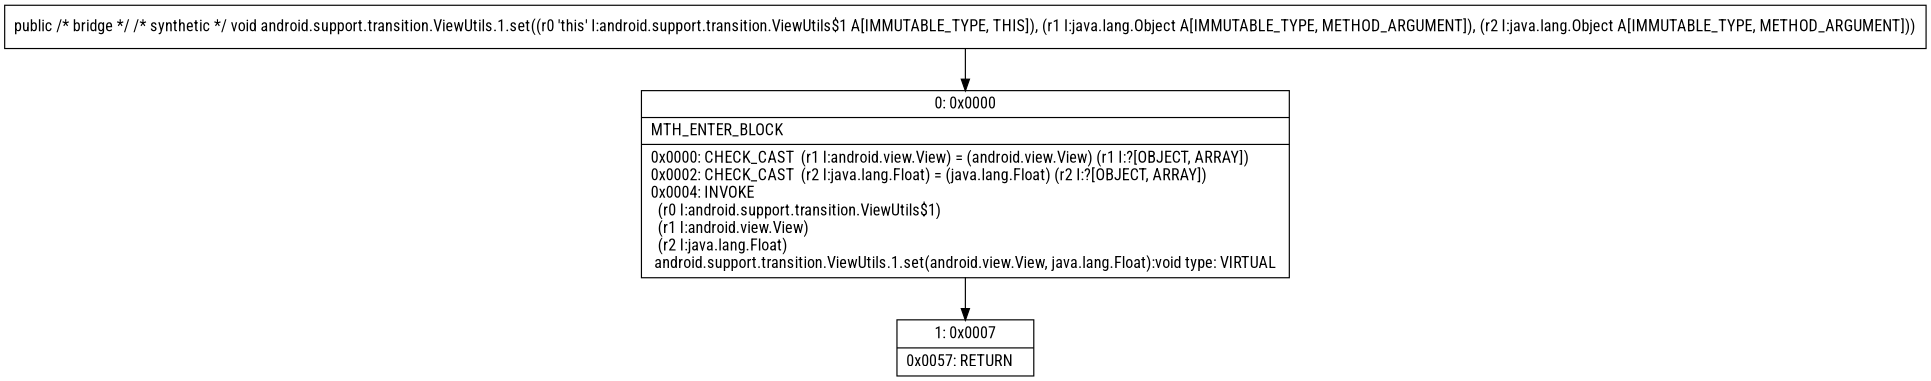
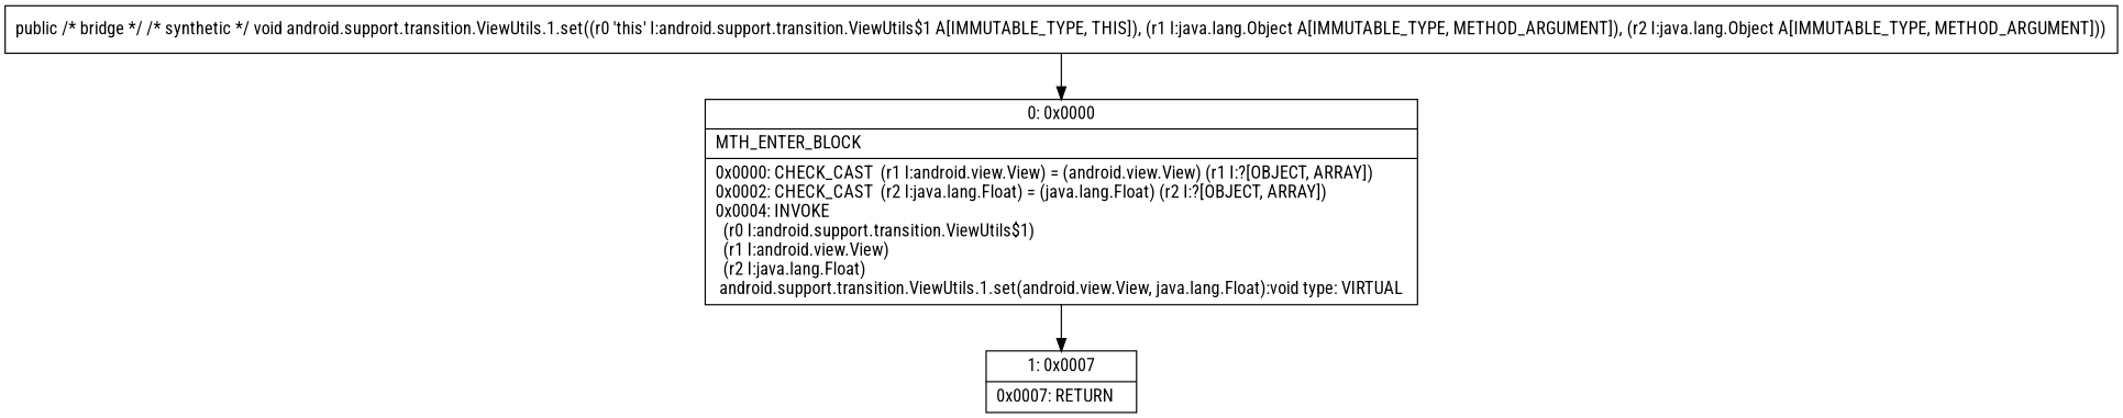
  digraph {
    fontname="Roboto Condensed"
    node [shape=record fontname="Roboto Condensed"]
    edge [fontname="Roboto Condensed"]
    n1 [label="{0\:\ 0x0000|MTH_ENTER_BLOCK\l|0x0000: CHECK_CAST  (r1 I:android.view.View) = (android.view.View) (r1 I:?[OBJECT, ARRAY]) \l0x0002: CHECK_CAST  (r2 I:java.lang.Float) = (java.lang.Float) (r2 I:?[OBJECT, ARRAY]) \l0x0004: INVOKE  \l  (r0 I:android.support.transition.ViewUtils$1)\l  (r1 I:android.view.View)\l  (r2 I:java.lang.Float)\l android.support.transition.ViewUtils.1.set(android.view.View, java.lang.Float):void type: VIRTUAL \l}"]
-   n2 [label="{1\:\ 0x0007|0x0057: RETURN   \l}"]
+   n2 [label="{1\:\ 0x0007|0x0007: RETURN   \l}"]
    n3 [label="{public \/* bridge *\/ \/* synthetic *\/ void android.support.transition.ViewUtils.1.set((r0 'this' I:android.support.transition.ViewUtils$1 A[IMMUTABLE_TYPE, THIS]), (r1 I:java.lang.Object A[IMMUTABLE_TYPE, METHOD_ARGUMENT]), (r2 I:java.lang.Object A[IMMUTABLE_TYPE, METHOD_ARGUMENT])) }"]
    n1 -> n2
    n3 -> n1
  }
